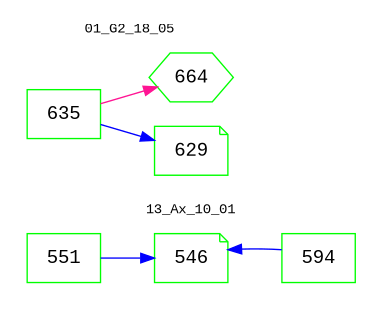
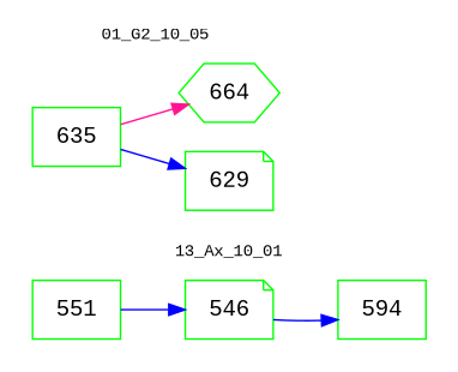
  digraph {
    fontname="Liberation Mono"
    rankdir=LR
    node [color=green fontname="Liberation Mono" shape=box]
    edge [color=blue fontname="Liberation Mono"]
    n1 [label=551]
    n2 [label=546 shape=note]
    n3 [label=594]
    n4 [label=635]
    n5 [label=629 shape=note]
    n6 [label=664 shape=hexagon]
    subgraph cluster_1 {
      color=white
      fontsize=10
      label="13_Ax_10_01"
      n1
      n2
      n3
    }
    subgraph cluster_2 {
      color=white
      fontsize=10
-     label="01_G2_18_05"
+     label="01_G2_10_05"
      n4
      n5
      n6
    }
    n1 -> n2
-   n3 -> n2
+   n2 -> n3
    n4 -> n5
    n4 -> n6 [color=deeppink]
  }
